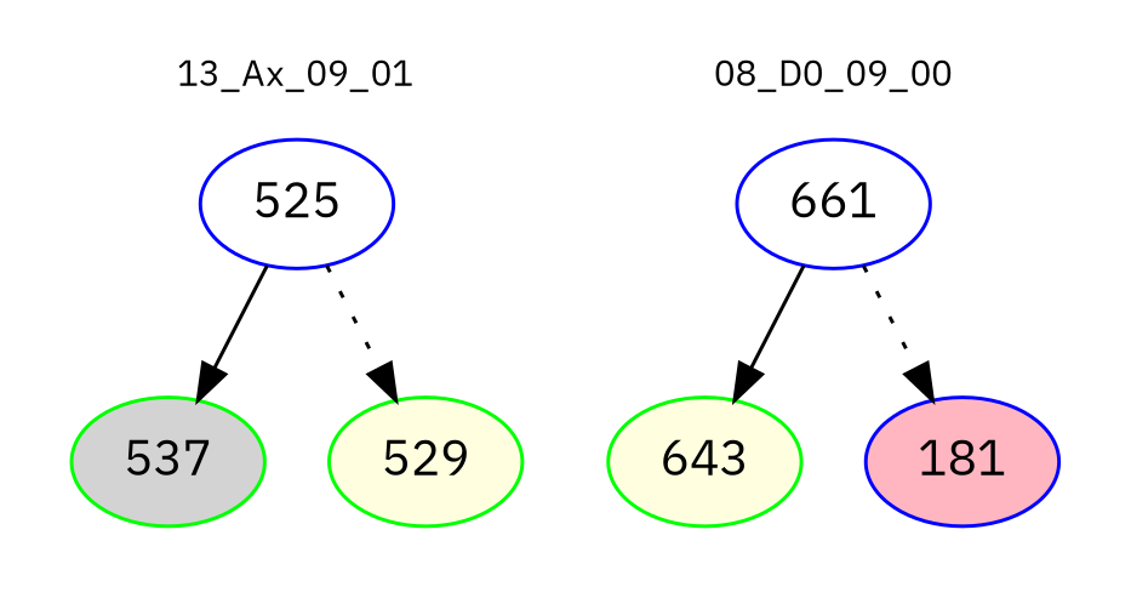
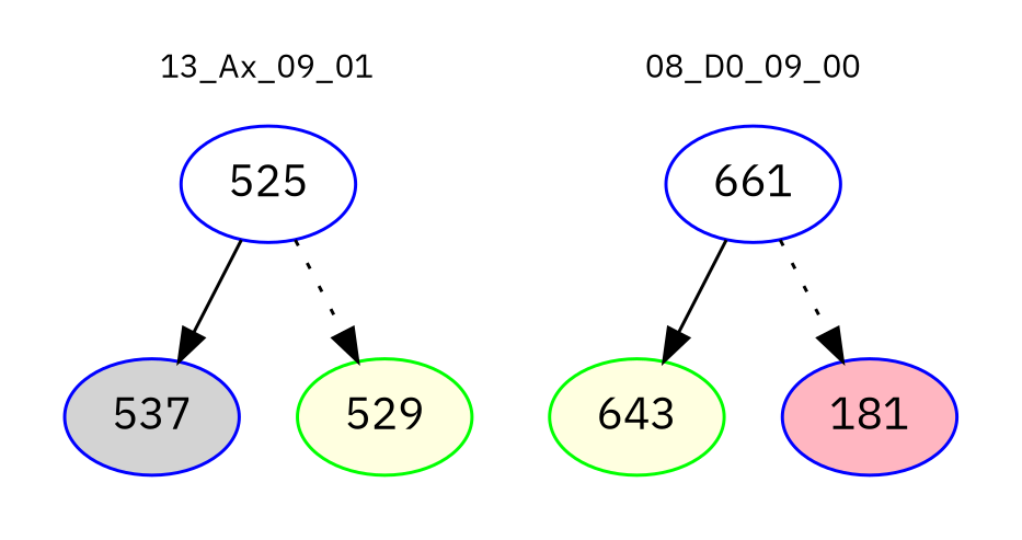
  digraph {
    fontname="IBM Plex Sans"
    node [color=blue fillcolor=white fontname="IBM Plex Sans" style=filled]
    edge [color=black fontname="IBM Plex Sans" style=solid]
    n1 [label=525]
-   n2 [color=green fillcolor=lightgrey label=537]
+   n2 [fillcolor=lightgrey label=537]
    n3 [color=green fillcolor=lightyellow label=529]
    n4 [label=661]
    n5 [color=green fillcolor=lightyellow label=643]
    n6 [fillcolor=lightpink label=181]
    subgraph cluster_1 {
      color=white
      fontsize=10
      label="13_Ax_09_01"
      n1
      n2
      n3
    }
    subgraph cluster_2 {
      color=white
      fontsize=10
      label="08_D0_09_00"
      n4
      n5
      n6
    }
    n1 -> n2
    n1 -> n3 [style=dotted]
    n4 -> n5
    n4 -> n6 [style=dotted]
  }
